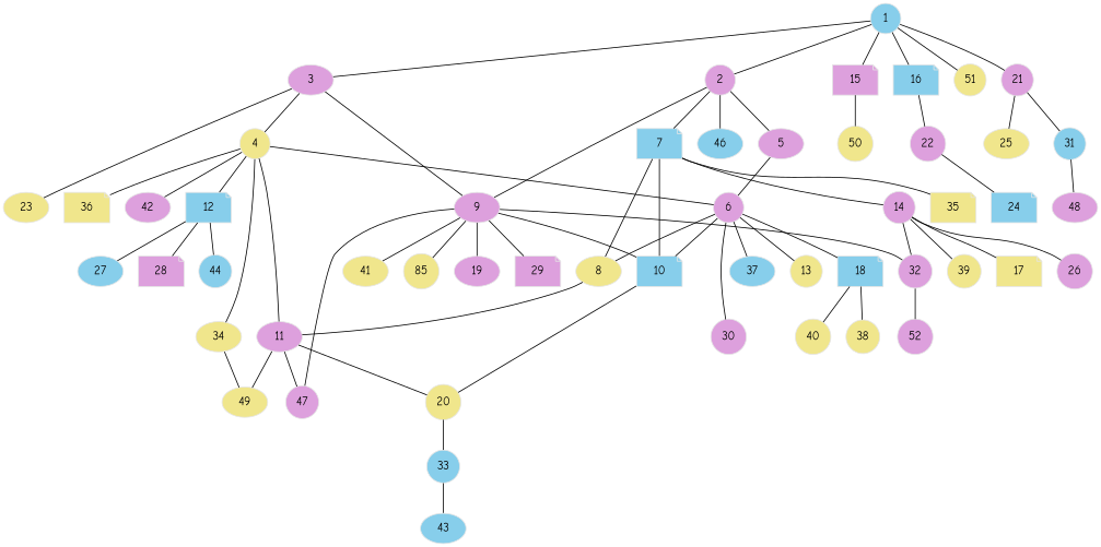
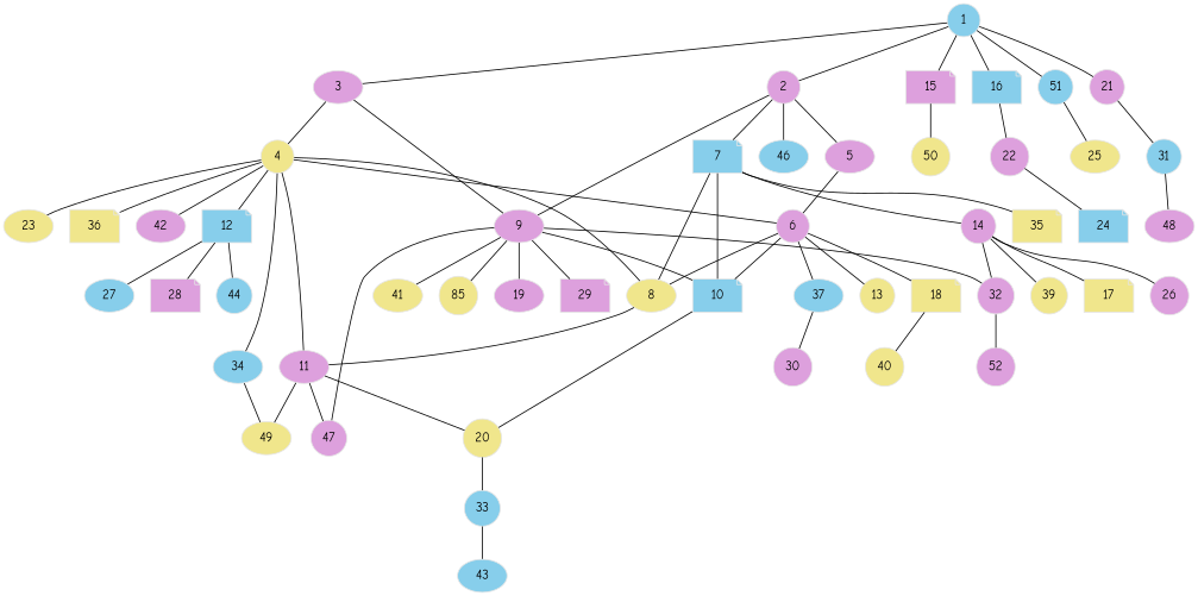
  graph {
    fontname="Comic Neue"
    node [color=gray90 fillcolor=plum fontname="Comic Neue" shape=circle style=filled]
    edge [fontname="Comic Neue"]
    1 [fillcolor=skyblue]
    2
    3 [shape=ellipse]
    15 [shape=note]
    16 [fillcolor=skyblue shape=note]
    21
-   51 [fillcolor=khaki]
+   51 [fillcolor=skyblue]
    5 [shape=ellipse]
    7 [fillcolor=skyblue shape=note]
    9 [shape=ellipse]
    46 [fillcolor=skyblue shape=ellipse]
    4 [fillcolor=khaki]
    50 [fillcolor=khaki]
    22
    25 [fillcolor=khaki shape=ellipse]
    31 [fillcolor=skyblue]
    6
    8 [fillcolor=khaki shape=ellipse]
    10 [fillcolor=skyblue shape=note]
    14
    35 [fillcolor=khaki shape=note]
    19 [shape=ellipse]
    29 [shape=note]
    32
    41 [fillcolor=khaki shape=ellipse]
    n26 [fillcolor=khaki label=85]
    47
    11 [shape=ellipse]
    12 [fillcolor=skyblue shape=note]
    23 [fillcolor=khaki shape=ellipse]
-   34 [fillcolor=khaki shape=ellipse]
+   34 [fillcolor=skyblue shape=ellipse]
    36 [fillcolor=khaki shape=note]
    42 [shape=ellipse]
    13 [fillcolor=khaki]
-   18 [fillcolor=skyblue shape=note]
+   18 [fillcolor=khaki shape=note]
    30
    37 [fillcolor=skyblue shape=ellipse]
    20 [fillcolor=khaki]
    49 [fillcolor=khaki shape=ellipse]
    27 [fillcolor=skyblue shape=ellipse]
    28 [shape=note]
    44 [fillcolor=skyblue]
-   38 [fillcolor=khaki]
    40 [fillcolor=khaki]
    17 [fillcolor=khaki shape=note]
    26
    39 [fillcolor=khaki]
    52
    33 [fillcolor=skyblue]
    24 [fillcolor=skyblue shape=note]
    43 [fillcolor=skyblue shape=ellipse]
    48 [shape=ellipse]
    1 -- 2
    1 -- 3
    1 -- 15
    1 -- 16
    1 -- 21
    1 -- 51
    2 -- 5
    2 -- 7
    2 -- 9
    2 -- 46
    3 -- 9
    3 -- 4
    15 -- 50
    16 -- 22
-   21 -- 25
+   51 -- 25
    21 -- 31
    5 -- 6
    7 -- 8
    7 -- 10
    7 -- 14
    7 -- 35
    9 -- 10
    9 -- 19
    9 -- 29
    9 -- 32
    9 -- 41
    9 -- n26
    9 -- 47
    4 -- 6
+   4 -- 8
    4 -- 11
    4 -- 12
-   3 -- 23
+   4 -- 23
    4 -- 34
    4 -- 36
    4 -- 42
    22 -- 24
    31 -- 48
    6 -- 8
    6 -- 10
    6 -- 13
    6 -- 18
-   6 -- 30
+   37 -- 30
    6 -- 37
    8 -- 11
    10 -- 20
    14 -- 32
    14 -- 17
    14 -- 26
    14 -- 39
    32 -- 52
    11 -- 47
    11 -- 20
    11 -- 49
    12 -- 27
    12 -- 28
    12 -- 44
    34 -- 49
-   18 -- 38
    18 -- 40
    20 -- 33
    33 -- 43
  }
